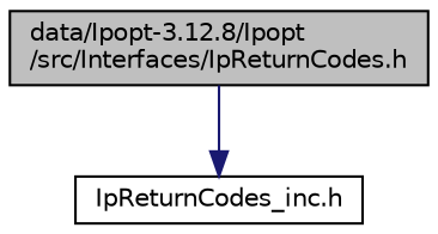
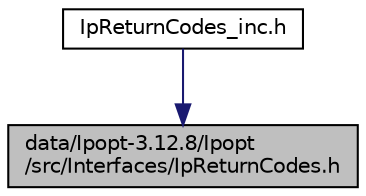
  digraph {
    node [color=black fontname=Helvetica fontsize=10 shape=record style=filled]
    n1 [fillcolor=grey75 fontcolor=black height=0.2 label="data/Ipopt-3.12.8/Ipopt\l/src/Interfaces/IpReturnCodes.h" width=0.4]
    n2 [fillcolor=white height=0.2 label="IpReturnCodes_inc.h" width=0.4]
-   n1 -> n2 [color=midnightblue fontname=Helvetica fontsize=10 labelfontname=Helvetica labelfontsize=10 style=solid]
+   n2 -> n1 [color=midnightblue fontname=Helvetica fontsize=10 labelfontname=Helvetica labelfontsize=10 style=solid]
  }
